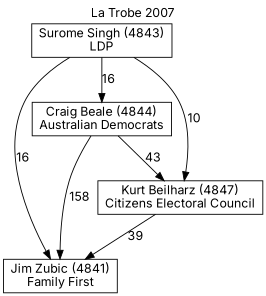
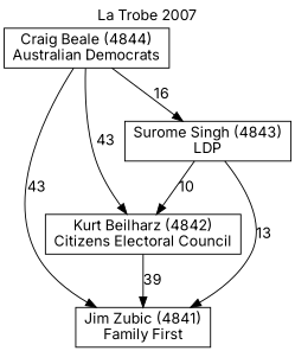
  digraph {
    fontname=Inter
    label="La Trobe 2007"
    labelloc=t
    mclimit=10
    node [fontname=Inter shape=box]
    edge [fontname=Inter]
    n1 [label="Jim Zubic (4841)\nFamily First"]
    n2 [label="Craig Beale (4844)\nAustralian Democrats"]
-   n3 [label="Kurt Beilharz (4847)\nCitizens Electoral Council"]
+   n3 [label="Kurt Beilharz (4842)\nCitizens Electoral Council"]
    n4 [label="Surome Singh (4843)\nLDP"]
-   n2 -> n1 [label=158]
+   n2 -> n1 [label=43]
    n2 -> n3 [label=43]
    n3 -> n1 [label=39]
-   n4 -> n1 [label=16]
-   n4 -> n2 [label=16]
+   n4 -> n1 [label=13]
+   n2 -> n4 [label=16]
    n4 -> n3 [label=10]
  }
